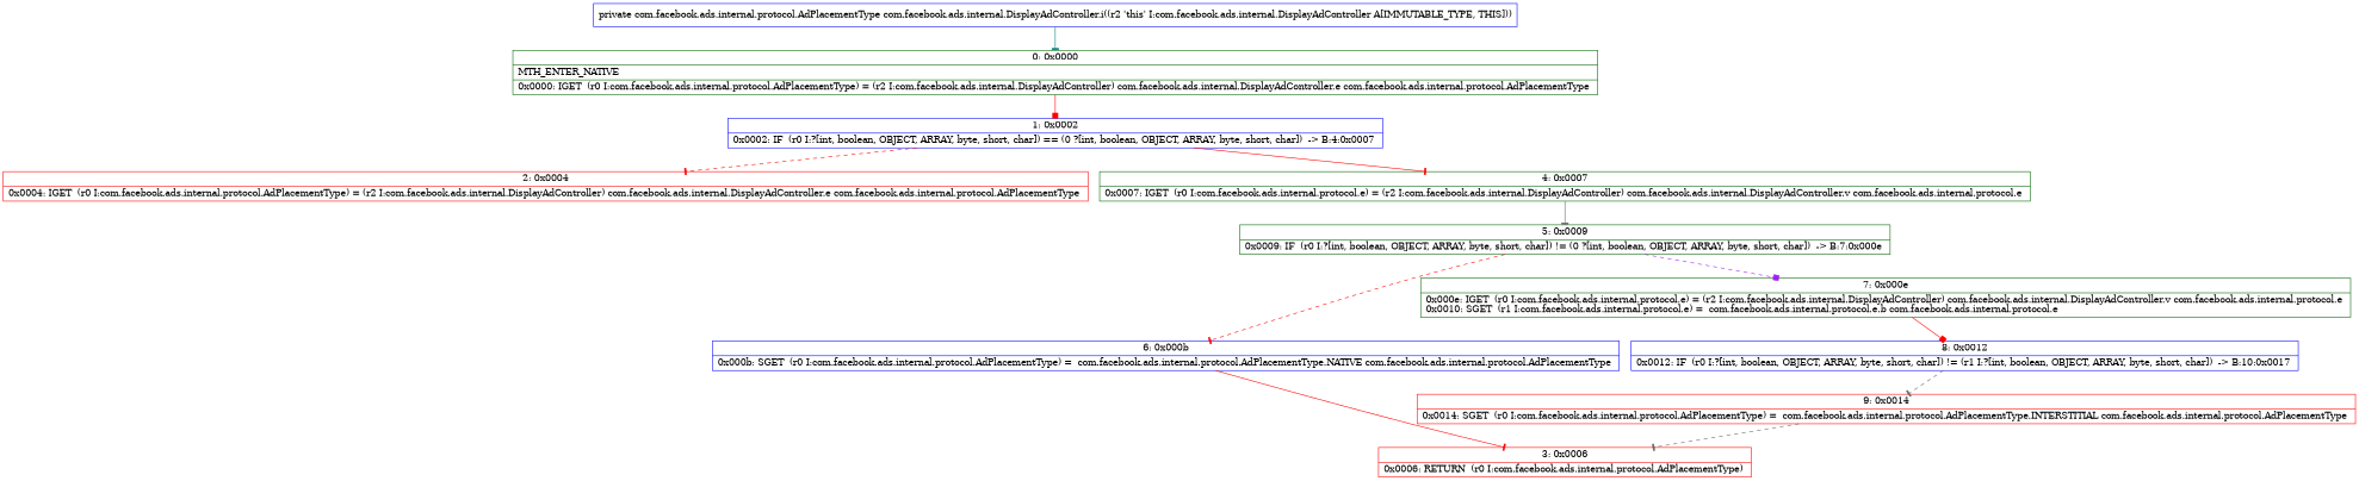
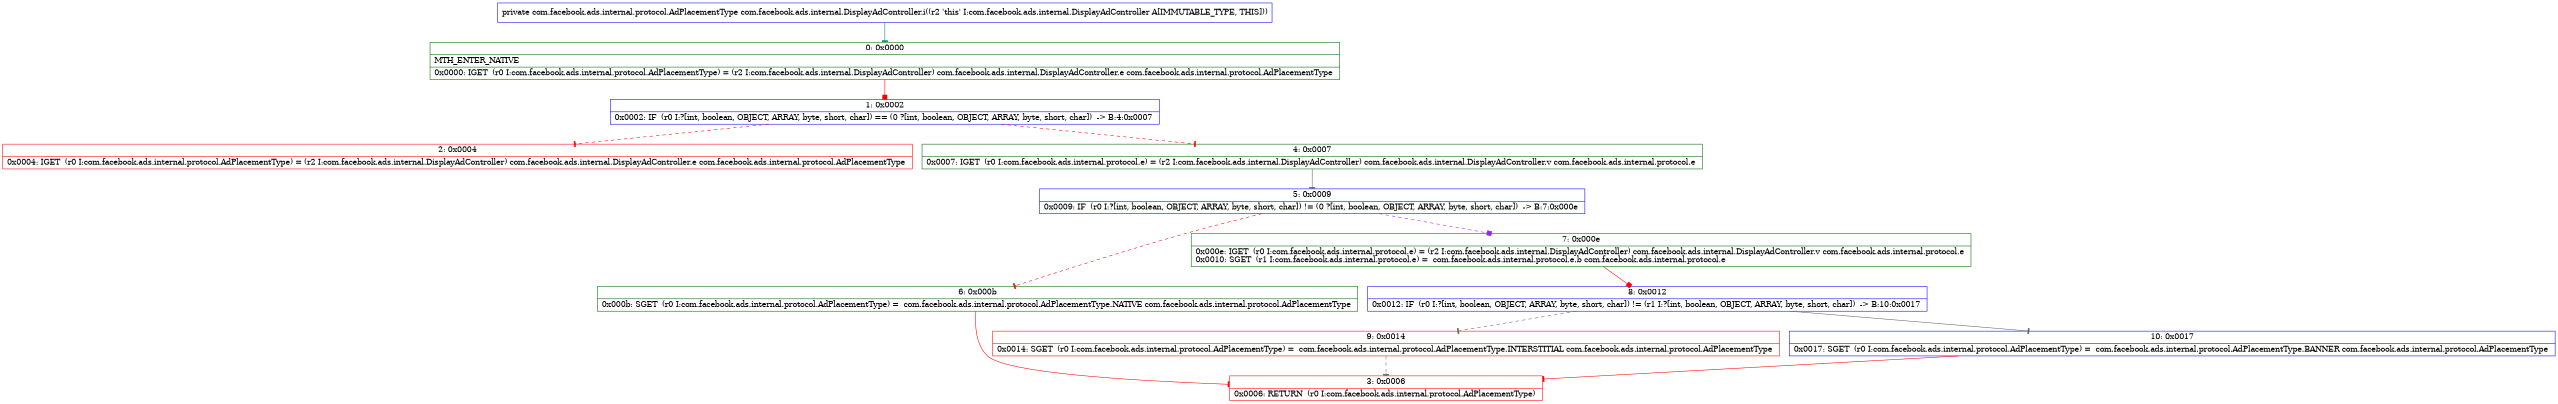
  digraph {
    node [color=blue shape=record]
    edge [arrowhead=tee color=red]
    n1 [color=darkgreen label="{0\:\ 0x0000|MTH_ENTER_NATIVE\l|0x0000: IGET  (r0 I:com.facebook.ads.internal.protocol.AdPlacementType) = (r2 I:com.facebook.ads.internal.DisplayAdController) com.facebook.ads.internal.DisplayAdController.e com.facebook.ads.internal.protocol.AdPlacementType \l}"]
    n2 [label="{1\:\ 0x0002|0x0002: IF  (r0 I:?[int, boolean, OBJECT, ARRAY, byte, short, char]) == (0 ?[int, boolean, OBJECT, ARRAY, byte, short, char])  \-\> B:4:0x0007 \l}"]
    n3 [color=red label="{2\:\ 0x0004|0x0004: IGET  (r0 I:com.facebook.ads.internal.protocol.AdPlacementType) = (r2 I:com.facebook.ads.internal.DisplayAdController) com.facebook.ads.internal.DisplayAdController.e com.facebook.ads.internal.protocol.AdPlacementType \l}"]
    n4 [color=darkgreen label="{4\:\ 0x0007|0x0007: IGET  (r0 I:com.facebook.ads.internal.protocol.e) = (r2 I:com.facebook.ads.internal.DisplayAdController) com.facebook.ads.internal.DisplayAdController.v com.facebook.ads.internal.protocol.e \l}"]
-   n5 [color=darkgreen label="{5\:\ 0x0009|0x0009: IF  (r0 I:?[int, boolean, OBJECT, ARRAY, byte, short, char]) != (0 ?[int, boolean, OBJECT, ARRAY, byte, short, char])  \-\> B:7:0x000e \l}"]
+   n5 [label="{5\:\ 0x0009|0x0009: IF  (r0 I:?[int, boolean, OBJECT, ARRAY, byte, short, char]) != (0 ?[int, boolean, OBJECT, ARRAY, byte, short, char])  \-\> B:7:0x000e \l}"]
    n6 [color=red label="{3\:\ 0x0006|0x0006: RETURN  (r0 I:com.facebook.ads.internal.protocol.AdPlacementType) \l}"]
-   n7 [label="{6\:\ 0x000b|0x000b: SGET  (r0 I:com.facebook.ads.internal.protocol.AdPlacementType) =  com.facebook.ads.internal.protocol.AdPlacementType.NATIVE com.facebook.ads.internal.protocol.AdPlacementType \l}"]
+   n7 [color=darkgreen label="{6\:\ 0x000b|0x000b: SGET  (r0 I:com.facebook.ads.internal.protocol.AdPlacementType) =  com.facebook.ads.internal.protocol.AdPlacementType.NATIVE com.facebook.ads.internal.protocol.AdPlacementType \l}"]
    n8 [color=darkgreen label="{7\:\ 0x000e|0x000e: IGET  (r0 I:com.facebook.ads.internal.protocol.e) = (r2 I:com.facebook.ads.internal.DisplayAdController) com.facebook.ads.internal.DisplayAdController.v com.facebook.ads.internal.protocol.e \l0x0010: SGET  (r1 I:com.facebook.ads.internal.protocol.e) =  com.facebook.ads.internal.protocol.e.b com.facebook.ads.internal.protocol.e \l}"]
    n9 [label="{8\:\ 0x0012|0x0012: IF  (r0 I:?[int, boolean, OBJECT, ARRAY, byte, short, char]) != (r1 I:?[int, boolean, OBJECT, ARRAY, byte, short, char])  \-\> B:10:0x0017 \l}"]
    n10 [color=red label="{9\:\ 0x0014|0x0014: SGET  (r0 I:com.facebook.ads.internal.protocol.AdPlacementType) =  com.facebook.ads.internal.protocol.AdPlacementType.INTERSTITIAL com.facebook.ads.internal.protocol.AdPlacementType \l}"]
+   n11 [label="{10\:\ 0x0017|0x0017: SGET  (r0 I:com.facebook.ads.internal.protocol.AdPlacementType) =  com.facebook.ads.internal.protocol.AdPlacementType.BANNER com.facebook.ads.internal.protocol.AdPlacementType \l}"]
    n12 [label="{private com.facebook.ads.internal.protocol.AdPlacementType com.facebook.ads.internal.DisplayAdController.i((r2 'this' I:com.facebook.ads.internal.DisplayAdController A[IMMUTABLE_TYPE, THIS])) }"]
    n1 -> n2 [arrowhead=box]
    n2 -> n3 [style=dashed]
-   n2 -> n4
+   n2 -> n4 [style=dashed]
    n4 -> n5 [color=gray40]
    n5 -> n7 [style=dashed]
    n5 -> n8 [arrowhead=box color=purple style=dashed]
    n7 -> n6
    n8 -> n9 [arrowhead=box]
    n9 -> n10 [color=gray40 style=dashed]
+   n9 -> n11 [color=gray40]
    n10 -> n6 [color=gray40 style=dashed]
+   n11 -> n6
    n12 -> n1 [color=teal]
  }
